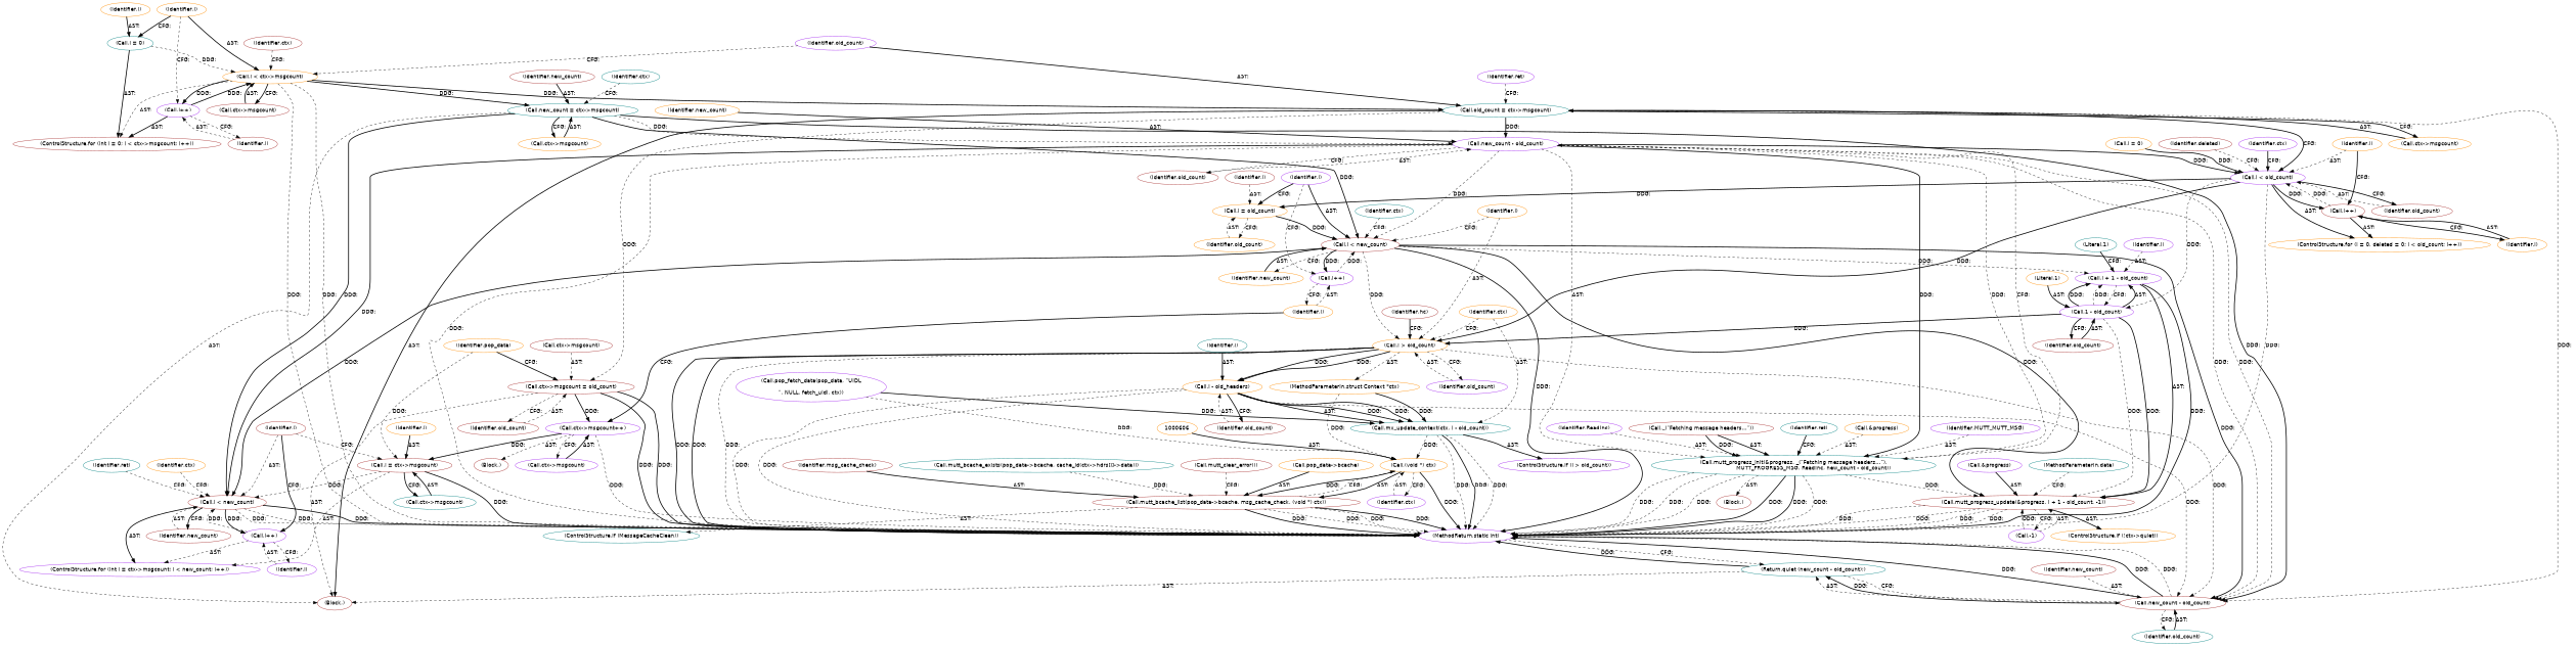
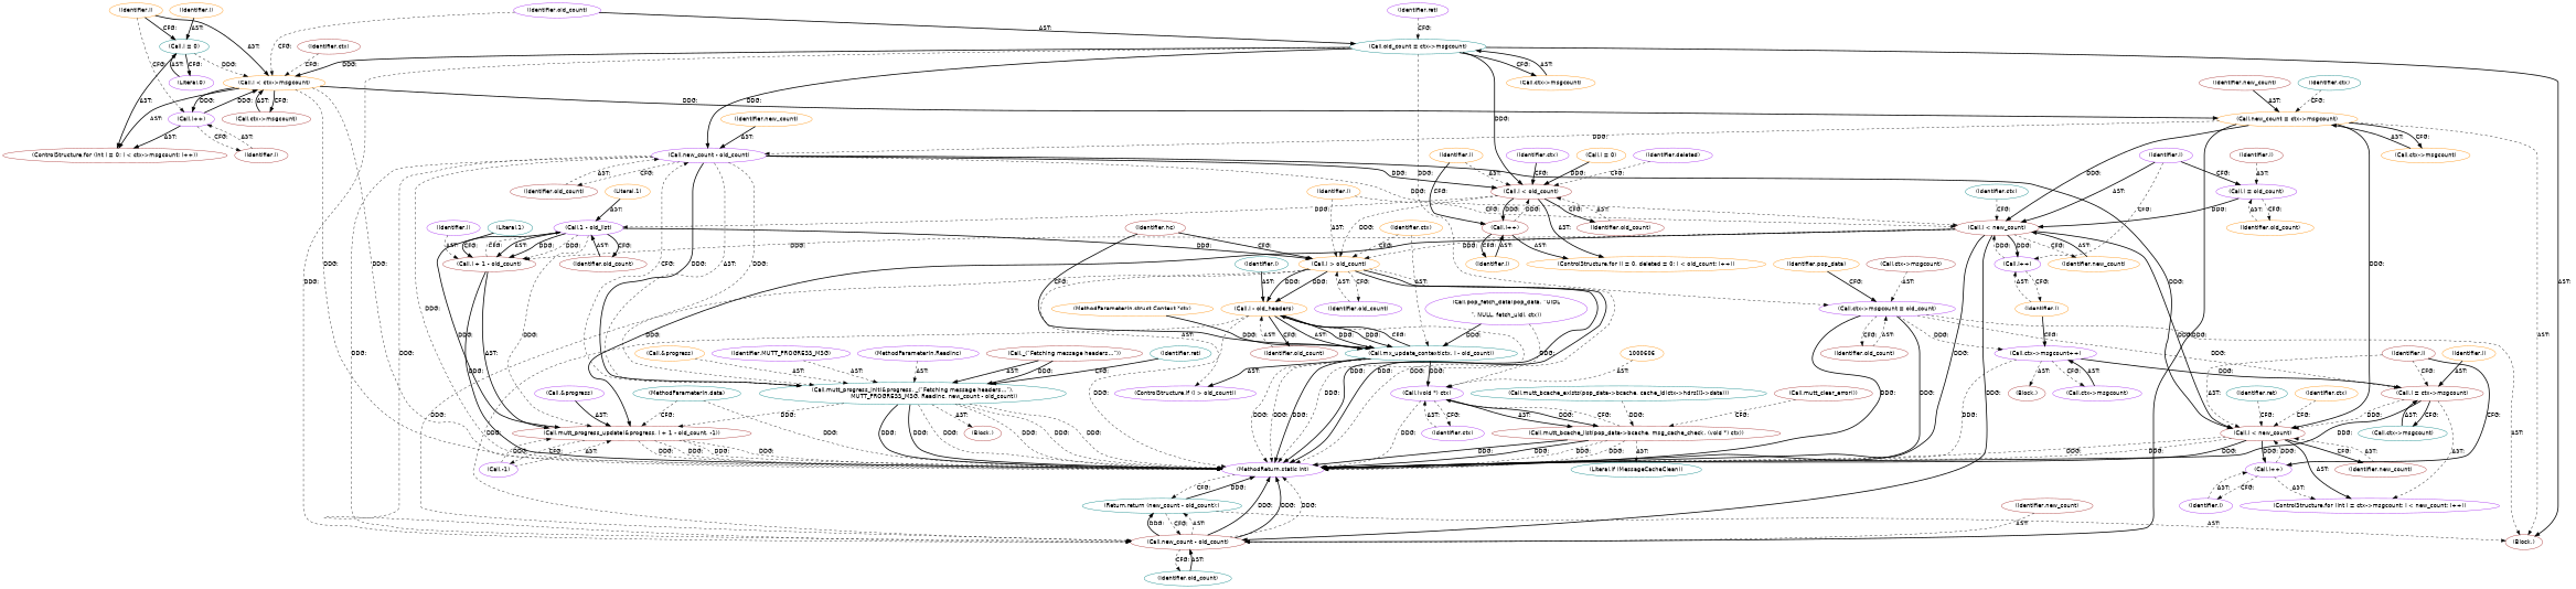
  digraph {
    fontname="DejaVu Sans"
    node [color=brown fontname="DejaVu Sans"]
    edge [fontname="DejaVu Sans" style=dashed]
    n1 [color=darkorange label="(Call,i < ctx->msgcount)"]
    n2 [color=purple label="(Call,i++)"]
    n3 [color=teal label="(Call,old_count = ctx->msgcount)"]
-   n4 [color=teal label="(Call,new_count = ctx->msgcount)"]
+   n4 [color=darkorange label="(Call,new_count = ctx->msgcount)"]
    n5 [color=purple label="(MethodReturn,static int)"]
    n6 [label="(Call,ctx->msgcount)"]
    n7 [label="(ControlStructure,for (int i = 0; i < ctx->msgcount; i++))"]
    n8 [label="(Identifier,i)"]
-   n9 [label="(Call,ctx->msgcount = old_count)"]
+   n9 [color=purple label="(Call,ctx->msgcount = old_count)"]
    n10 [color=purple label="(Call,new_count - old_count)"]
-   n11 [color=purple label="(Call,i < old_count)"]
+   n11 [label="(Call,i < old_count)"]
    n12 [label="(Call,new_count - old_count)"]
    n13 [color=darkorange label="(Call,ctx->msgcount)"]
    n14 [label="(Block,)"]
    n15 [label="(Call,i < new_count)"]
    n16 [label="(Call,i < new_count)"]
    n17 [color=darkorange label="(Call,ctx->msgcount)"]
-   n18 [color=teal label="(Return,quiet (new_count - old_count);)"]
+   n18 [color=teal label="(Return,return (new_count - old_count);)"]
    n19 [color=teal label="(Call,i = 0)"]
+   n20 [color=purple label="(Literal,0)"]
    n21 [color=purple label="(Call,ctx->msgcount++)"]
    n22 [label="(Call,i = ctx->msgcount)"]
    n23 [label="(Identifier,old_count)"]
    n24 [color=teal label="(Call,mutt_progress_init(&progress, _(\"Fetching message headers...\"),\n                       MUTT_PROGRESS_MSG, ReadInc, new_count - old_count))"]
    n25 [label="(Identifier,old_count)"]
    n26 [label="(Call,i++)"]
-   n27 [color=darkorange label="(Call,i = old_count)"]
+   n27 [color=purple label="(Call,i = old_count)"]
    n28 [color=darkorange label="(Call,i > old_count)"]
-   n29 [color=purple label="(Call,1 - old_count)"]
+   n29 [color=purple label="(Call,1 - old_list)"]
    n30 [label="(Identifier,old_count)"]
    n31 [color=darkorange label="(ControlStructure,for (i = 0, deleted = 0; i < old_count; i++))"]
    n32 [color=teal label="(Identifier,old_count)"]
    n33 [color=purple label="(Call,ctx->msgcount)"]
    n34 [label="(Block,)"]
    n35 [color=purple label="(ControlStructure,for (int i = ctx->msgcount; i < new_count; i++))"]
    n36 [color=teal label="(Call,ctx->msgcount)"]
    n37 [color=purple label="(Call,i++)"]
    n38 [label="(Identifier,new_count)"]
    n39 [color=purple label="(Identifier,i)"]
    n40 [label="(Call,mutt_progress_update(&progress, i + 1 - old_count, -1))"]
    n41 [label="(Block,)"]
    n42 [color=purple label="(Call,i++)"]
-   n43 [color=purple label="(Call,i + 1 - old_count)"]
+   n43 [label="(Call,i + 1 - old_count)"]
    n44 [color=darkorange label="(Identifier,new_count)"]
-   n45 [color=darkorange label="(ControlStructure,if (!ctx->quiet))"]
    n46 [color=purple label="(Call,-1)"]
    n47 [color=darkorange label="(Identifier,i)"]
    n48 [color=darkorange label="(Identifier,old_count)"]
    n49 [color=darkorange label="(Call,i - old_headers)"]
    n50 [color=purple label="(Identifier,old_count)"]
    n51 [color=purple label="(ControlStructure,if (i > old_count))"]
    n52 [label="(Identifier,old_count)"]
    n53 [color=darkorange label="(Identifier,i)"]
    n54 [color=teal label="(Call,mx_update_context(ctx, i - old_count))"]
    n55 [label="(Identifier,old_count)"]
-   n56 [color=darkorange label="(Call,(void *) ctx)"]
+   n56 [color=purple label="(Call,(void *) ctx)"]
    n57 [label="(Call,mutt_bcache_list(pop_data->bcache, msg_cache_check, (void *) ctx))"]
    n58 [color=purple label="(Identifier,ctx)"]
-   n59 [color=teal label="(ControlStructure,if (MessageCacheClean))"]
+   n59 [color=teal label="(Literal,if (MessageCacheClean))"]
    n60 [label="(Identifier,new_count)"]
    n61 [color=purple label="(Identifier,ctx)"]
    n62 [color=purple label="(Identifier,ret)"]
-   n63 [label="(Identifier,msg_cache_check)"]
    n64 [color=darkorange label="(Call,i = 0)"]
    n65 [color=teal label="(Identifier,ret)"]
    n66 [color=teal label="(Identifier,ctx)"]
    n67 [color=darkorange label="(Call,&progress)"]
    n68 [color=purple label="(Identifier,i)"]
    n69 [label="(Identifier,new_count)"]
    n70 [color=teal label="(Call,mutt_bcache_exists(pop_data->bcache, cache_id(ctx->hdrs[i]->data)))"]
    n71 [color=darkorange label="(Identifier,i)"]
    n72 [color=darkorange label="(MethodParameterIn,struct Context *ctx)"]
-   n73 [color=purple label="(Identifier,MUTT_MUTT_MSG)"]
-   n74 [label="(Identifier,deleted)"]
+   n73 [color=purple label="(Identifier,MUTT_PROGRESS_MSG)"]
+   n74 [color=purple label="(Identifier,deleted)"]
    n75 [label="(Call,ctx->msgcount)"]
    n76 [color=darkorange label="(Literal,1)"]
    n77 [label="(Identifier,i)"]
    n78 [label="(Identifier,ctx)"]
    n79 [color=purple label="(Call,&progress)"]
    n80 [color=purple label="(Call,pop_fetch_data(pop_data, \"UIDL\r\n\", NULL, fetch_uidl, ctx))"]
    n81 [color=darkorange label="(Identifier,pop_data)"]
    n82 [color=teal label="(Identifier,i)"]
    n83 [color=teal label="(Identifier,ret)"]
    n84 [color=darkorange label="(Identifier,ctx)"]
    n85 [color=darkorange label="(Identifier,i)"]
-   n86 [color=purple label="(Identifier,ReadInc)"]
+   n86 [color=purple label="(MethodParameterIn,ReadInc)"]
    n87 [color=purple label="(Identifier,old_count)"]
    n88 [color=darkorange label="(Identifier,i)"]
    n89 [label="(Call,mutt_clear_error())"]
    n90 [color=darkorange label="(Identifier,i)"]
    n91 [color=darkorange label="(Identifier,i)"]
    n92 [label="(Identifier,i)"]
    n93 [color=darkorange label="(Identifier,new_count)"]
-   n94 [color=darkorange label="(Call,pop_data->bcache)"]
    n95 [color=purple label="(Identifier,i)"]
    n96 [color=teal label="(Literal,1)"]
    n97 [color=teal label="(MethodParameterIn,data)"]
    n98 [label="(Identifier,hc)"]
    n99 [color=darkorange label="(Identifier,ctx)"]
    n100 [color=teal label="(Identifier,ctx)"]
    n101 [label="(Call,_(\"Fetching message headers...\"))"]
    1000606 [color=darkorange]
    n1 -> n2 [label="DDG: " style=bold]
-   n1 -> n3 [label="DDG: " style=bold]
+   n3 -> n1 [label="DDG: " style=bold]
    n1 -> n4 [label="DDG: " style=bold]
    n1 -> n5 [label="DDG: "]
    n1 -> n5 [label="DDG: "]
    n1 -> n6 [label="CFG: " style=bold]
-   n1 -> n7 [label="AST: "]
+   n1 -> n7 [label="AST: " style=bold]
    n2 -> n1 [label="DDG: " style=bold]
    n2 -> n7 [label="AST: " style=bold]
    n2 -> n8 [label="CFG: "]
    n3 -> n9 [label="DDG: "]
    n3 -> n10 [label="DDG: " style=bold]
-   n3 -> n11 [label="CFG: " style=bold]
+   n3 -> n11 [label="DDG: " style=bold]
    n3 -> n12 [label="DDG: "]
    n3 -> n13 [label="CFG: " style=bold]
    n3 -> n14 [label="AST: " style=bold]
    n4 -> n10 [label="DDG: "]
    n4 -> n12 [label="DDG: " style=bold]
    n4 -> n14 [label="AST: "]
    n4 -> n15 [label="DDG: " style=bold]
    n4 -> n16 [label="DDG: " style=bold]
    n4 -> n17 [label="CFG: " style=bold]
    n5 -> n18 [label="CFG: "]
    n6 -> n1 [label="AST: " style=bold]
    n8 -> n2 [label="AST: "]
    n9 -> n5 [label="DDG: " style=bold]
    n9 -> n5 [label="DDG: " style=bold]
    n9 -> n14 [label="AST: "]
-   n9 -> n21 [label="DDG: " style=bold]
-   n81 -> n22 [label="DDG: "]
+   n9 -> n21 [label="DDG: "]
+   n9 -> n22 [label="DDG: "]
    n9 -> n23 [label="CFG: "]
    n10 -> n5 [label="DDG: "]
    n10 -> n11 [label="DDG: " style=bold]
    n10 -> n12 [label="DDG: "]
    n10 -> n12 [label="DDG: "]
    n10 -> n15 [label="DDG: " style=bold]
    n10 -> n16 [label="DDG: "]
    n10 -> n24 [label="AST: "]
    n10 -> n24 [label="DDG: " style=bold]
    n10 -> n24 [label="DDG: "]
    n10 -> n25 [label="CFG: "]
-   n11 -> n5 [label="DDG: "]
+   n97 -> n5 [label="DDG: "]
    n11 -> n26 [label="DDG: " style=bold]
-   n11 -> n27 [label="DDG: " style=bold]
-   n11 -> n28 [label="DDG: " style=bold]
+   n11 -> n28 [label="DDG: "]
    n11 -> n29 [label="DDG: "]
    n11 -> n30 [label="CFG: " style=bold]
    n11 -> n31 [label="AST: " style=bold]
    n12 -> n5 [label="DDG: " style=bold]
    n12 -> n5 [label="DDG: " style=bold]
    n12 -> n5 [label="DDG: "]
    n12 -> n18 [label="AST: "]
    n12 -> n18 [label="DDG: " style=bold]
    n12 -> n32 [label="CFG: "]
    n13 -> n3 [label="AST: " style=bold]
    n15 -> n5 [label="DDG: " style=bold]
    n15 -> n5 [label="DDG: "]
    n15 -> n5 [label="DDG: "]
    n15 -> n35 [label="AST: " style=bold]
    n15 -> n37 [label="DDG: " style=bold]
    n15 -> n38 [label="CFG: " style=bold]
    n16 -> n5 [label="DDG: " style=bold]
    n16 -> n12 [label="DDG: " style=bold]
    n16 -> n15 [label="DDG: " style=bold]
    n16 -> n28 [label="DDG: "]
    n16 -> n40 [label="DDG: " style=bold]
    n16 -> n42 [label="DDG: " style=bold]
    n16 -> n43 [label="DDG: "]
    n16 -> n44 [label="CFG: "]
    n17 -> n4 [label="AST: " style=bold]
    n18 -> n5 [label="DDG: " style=bold]
    n18 -> n12 [label="CFG: "]
    n18 -> n14 [label="AST: "]
    n19 -> n1 [label="DDG: "]
    n19 -> n7 [label="AST: " style=bold]
+   n19 -> n20 [label="CFG: " style=bold]
+   n20 -> n19 [label="AST: " style=bold]
    n21 -> n5 [label="DDG: "]
    n21 -> n22 [label="DDG: " style=bold]
    n21 -> n33 [label="CFG: "]
    n21 -> n34 [label="AST: "]
    n22 -> n5 [label="DDG: " style=bold]
    n22 -> n15 [label="DDG: "]
    n22 -> n35 [label="AST: "]
    n22 -> n36 [label="CFG: " style=bold]
    n23 -> n9 [label="AST: "]
    n24 -> n5 [label="DDG: " style=bold]
    n24 -> n5 [label="DDG: " style=bold]
    n24 -> n5 [label="DDG: "]
    n24 -> n5 [label="DDG: "]
    n24 -> n5 [label="DDG: "]
    n24 -> n5 [label="DDG: "]
    n24 -> n10 [label="CFG: "]
    n24 -> n40 [label="DDG: "]
    n24 -> n41 [label="AST: "]
    n25 -> n10 [label="AST: "]
    n26 -> n11 [label="DDG: "]
    n26 -> n31 [label="AST: " style=bold]
    n26 -> n47 [label="CFG: " style=bold]
    n27 -> n16 [label="DDG: " style=bold]
    n27 -> n48 [label="CFG: "]
    n28 -> n5 [label="DDG: " style=bold]
    n28 -> n5 [label="DDG: " style=bold]
    n28 -> n5 [label="DDG: "]
    n28 -> n12 [label="DDG: "]
    n28 -> n49 [label="DDG: " style=bold]
    n28 -> n49 [label="DDG: " style=bold]
    n28 -> n50 [label="CFG: "]
-   n28 -> n72 [label="AST: "]
+   n28 -> n51 [label="AST: "]
    n29 -> n28 [label="DDG: " style=bold]
    n29 -> n40 [label="DDG: " style=bold]
    n29 -> n40 [label="DDG: "]
    n29 -> n43 [label="AST: " style=bold]
    n29 -> n43 [label="DDG: " style=bold]
    n29 -> n43 [label="DDG: "]
    n29 -> n52 [label="CFG: " style=bold]
    n30 -> n11 [label="AST: "]
    n32 -> n12 [label="AST: " style=bold]
    n33 -> n21 [label="AST: " style=bold]
    n36 -> n22 [label="AST: " style=bold]
    n37 -> n15 [label="DDG: "]
    n37 -> n35 [label="AST: "]
    n37 -> n39 [label="CFG: "]
    n38 -> n15 [label="AST: "]
    n39 -> n37 [label="AST: "]
    n40 -> n5 [label="DDG: "]
    n40 -> n5 [label="DDG: "]
    n40 -> n5 [label="DDG: "]
    n40 -> n5 [label="DDG: "]
-   n40 -> n45 [label="AST: " style=bold]
    n40 -> n46 [label="CFG: "]
    n42 -> n16 [label="DDG: "]
    n42 -> n53 [label="CFG: "]
    n43 -> n5 [label="DDG: " style=bold]
    n43 -> n29 [label="CFG: "]
    n43 -> n40 [label="AST: " style=bold]
    n44 -> n16 [label="AST: " style=bold]
    n46 -> n40 [label="AST: "]
    n46 -> n40 [label="DDG: "]
    n47 -> n26 [label="AST: " style=bold]
    n48 -> n27 [label="AST: "]
    n49 -> n5 [label="DDG: "]
    n49 -> n5 [label="DDG: "]
    n49 -> n12 [label="DDG: "]
    n49 -> n54 [label="AST: " style=bold]
    n49 -> n54 [label="DDG: " style=bold]
    n49 -> n54 [label="DDG: " style=bold]
    n49 -> n55 [label="CFG: " style=bold]
    n50 -> n28 [label="AST: "]
    n52 -> n29 [label="AST: " style=bold]
    n53 -> n21 [label="CFG: " style=bold]
    n53 -> n42 [label="AST: "]
    n54 -> n5 [label="DDG: "]
    n54 -> n5 [label="DDG: " style=bold]
    n54 -> n5 [label="DDG: "]
+   n54 -> n49 [label="CFG: " style=bold]
    n54 -> n51 [label="AST: " style=bold]
-   n54 -> n56 [label="DDG: "]
+   n54 -> n56 [label="DDG: " style=bold]
    n55 -> n49 [label="AST: "]
-   n56 -> n5 [label="DDG: " style=bold]
+   n56 -> n5 [label="DDG: "]
    n56 -> n57 [label="AST: " style=bold]
    n56 -> n57 [label="DDG: " style=bold]
    n56 -> n58 [label="CFG: "]
    n57 -> n5 [label="DDG: " style=bold]
    n57 -> n5 [label="DDG: " style=bold]
    n57 -> n5 [label="DDG: "]
    n57 -> n5 [label="DDG: "]
    n57 -> n56 [label="CFG: "]
    n57 -> n59 [label="AST: "]
    n58 -> n56 [label="AST: "]
    n60 -> n12 [label="AST: "]
    n61 -> n11 [label="CFG: " style=bold]
    n62 -> n3 [label="CFG: "]
-   n63 -> n57 [label="AST: " style=bold]
    n64 -> n11 [label="DDG: " style=bold]
    n65 -> n24 [label="CFG: " style=bold]
    n66 -> n16 [label="CFG: "]
    n67 -> n24 [label="AST: "]
    n68 -> n16 [label="AST: " style=bold]
    n68 -> n27 [label="CFG: " style=bold]
    n68 -> n42 [label="CFG: "]
    n69 -> n4 [label="AST: " style=bold]
    n70 -> n57 [label="DDG: "]
    n71 -> n22 [label="AST: " style=bold]
    n72 -> n54 [label="DDG: " style=bold]
-   n72 -> n56 [label="DDG: "]
    n73 -> n24 [label="AST: "]
    n74 -> n11 [label="CFG: "]
    n75 -> n9 [label="AST: "]
    n76 -> n29 [label="AST: " style=bold]
    n77 -> n27 [label="AST: "]
    n78 -> n1 [label="CFG: "]
    n79 -> n40 [label="AST: " style=bold]
    n80 -> n54 [label="DDG: " style=bold]
    n80 -> n56 [label="DDG: "]
    n81 -> n9 [label="CFG: " style=bold]
    n82 -> n49 [label="AST: " style=bold]
    n83 -> n15 [label="CFG: "]
    n84 -> n28 [label="CFG: "]
    n84 -> n54 [label="AST: "]
    n85 -> n1 [label="AST: " style=bold]
    n85 -> n2 [label="CFG: "]
    n85 -> n19 [label="CFG: " style=bold]
    n86 -> n24 [label="AST: "]
    n87 -> n1 [label="CFG: "]
    n87 -> n3 [label="AST: " style=bold]
    n88 -> n16 [label="CFG: "]
    n88 -> n28 [label="AST: "]
    n89 -> n57 [label="CFG: "]
    n90 -> n19 [label="AST: " style=bold]
    n91 -> n11 [label="AST: "]
    n91 -> n26 [label="CFG: " style=bold]
    n92 -> n15 [label="AST: "]
    n92 -> n22 [label="CFG: "]
    n92 -> n37 [label="CFG: " style=bold]
    n93 -> n10 [label="AST: " style=bold]
-   n94 -> n57 [label="AST: " style=bold]
    n95 -> n43 [label="AST: "]
    n96 -> n43 [label="CFG: " style=bold]
    n97 -> n40 [label="CFG: "]
    n98 -> n28 [label="CFG: " style=bold]
+   n98 -> n54 [label="CFG: " style=bold]
    n99 -> n15 [label="CFG: "]
    n100 -> n4 [label="CFG: "]
    n101 -> n24 [label="AST: " style=bold]
    n101 -> n24 [label="DDG: " style=bold]
-   1000606 -> n56 [label="AST: " style=bold]
+   1000606 -> n56 [label="AST: "]
  }
